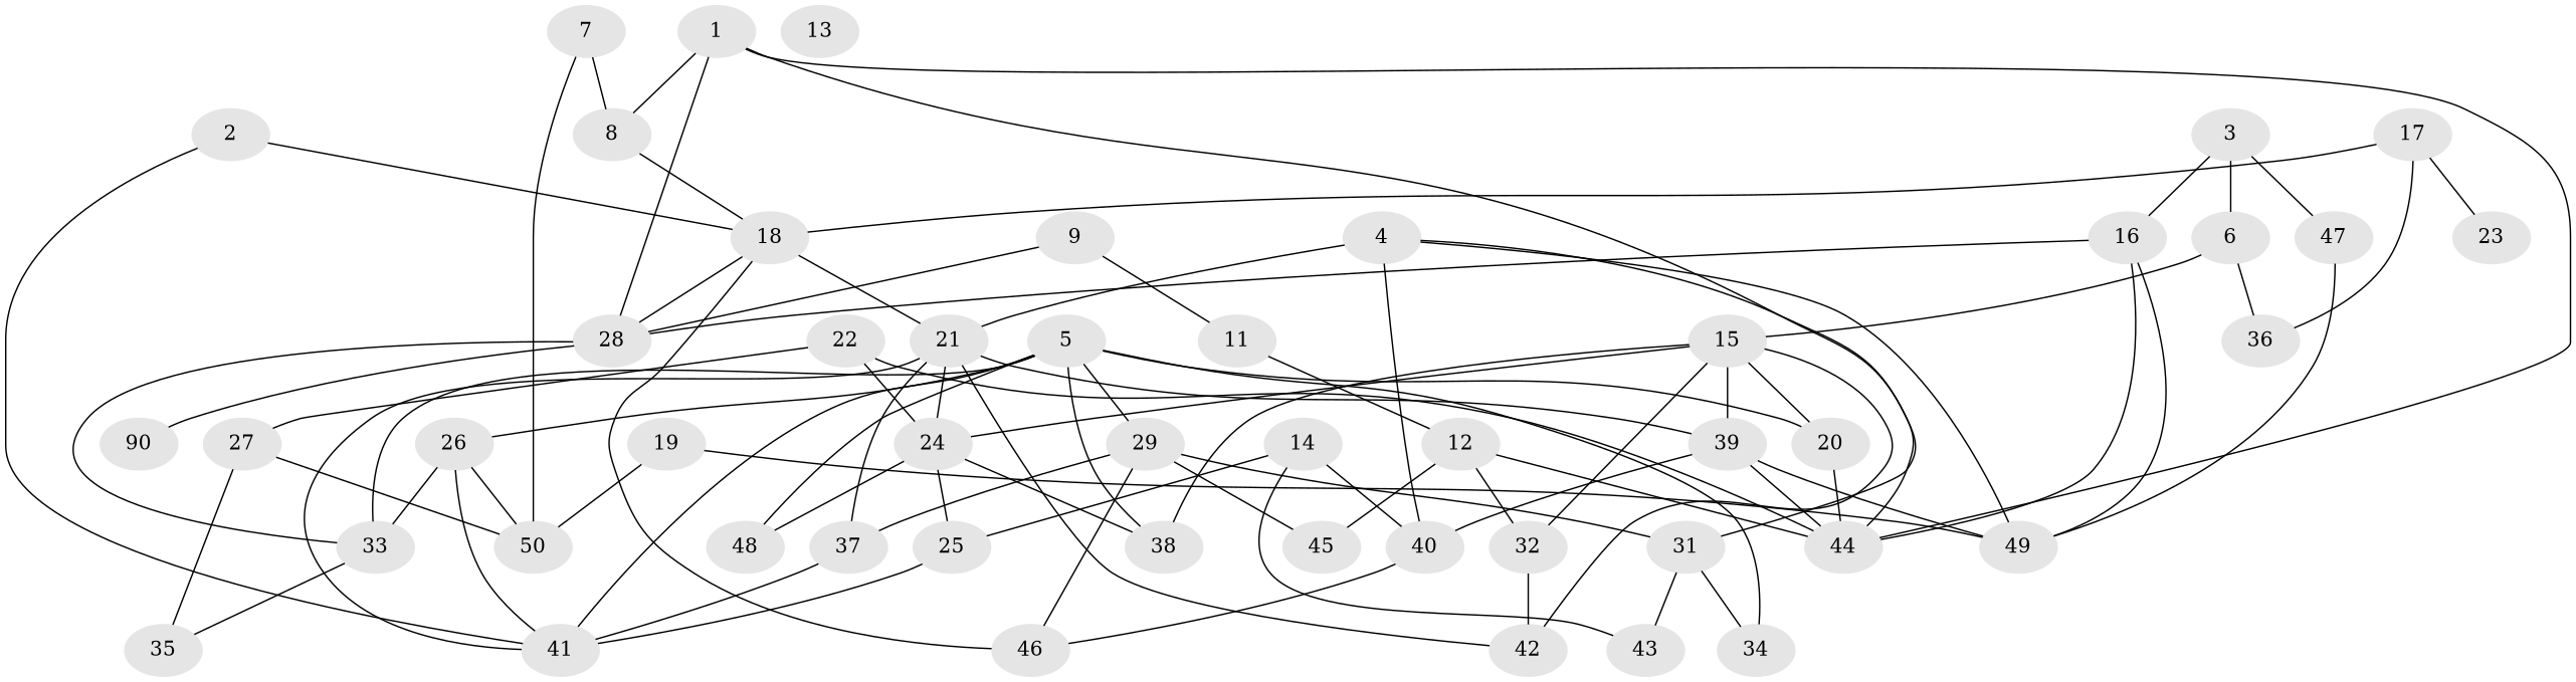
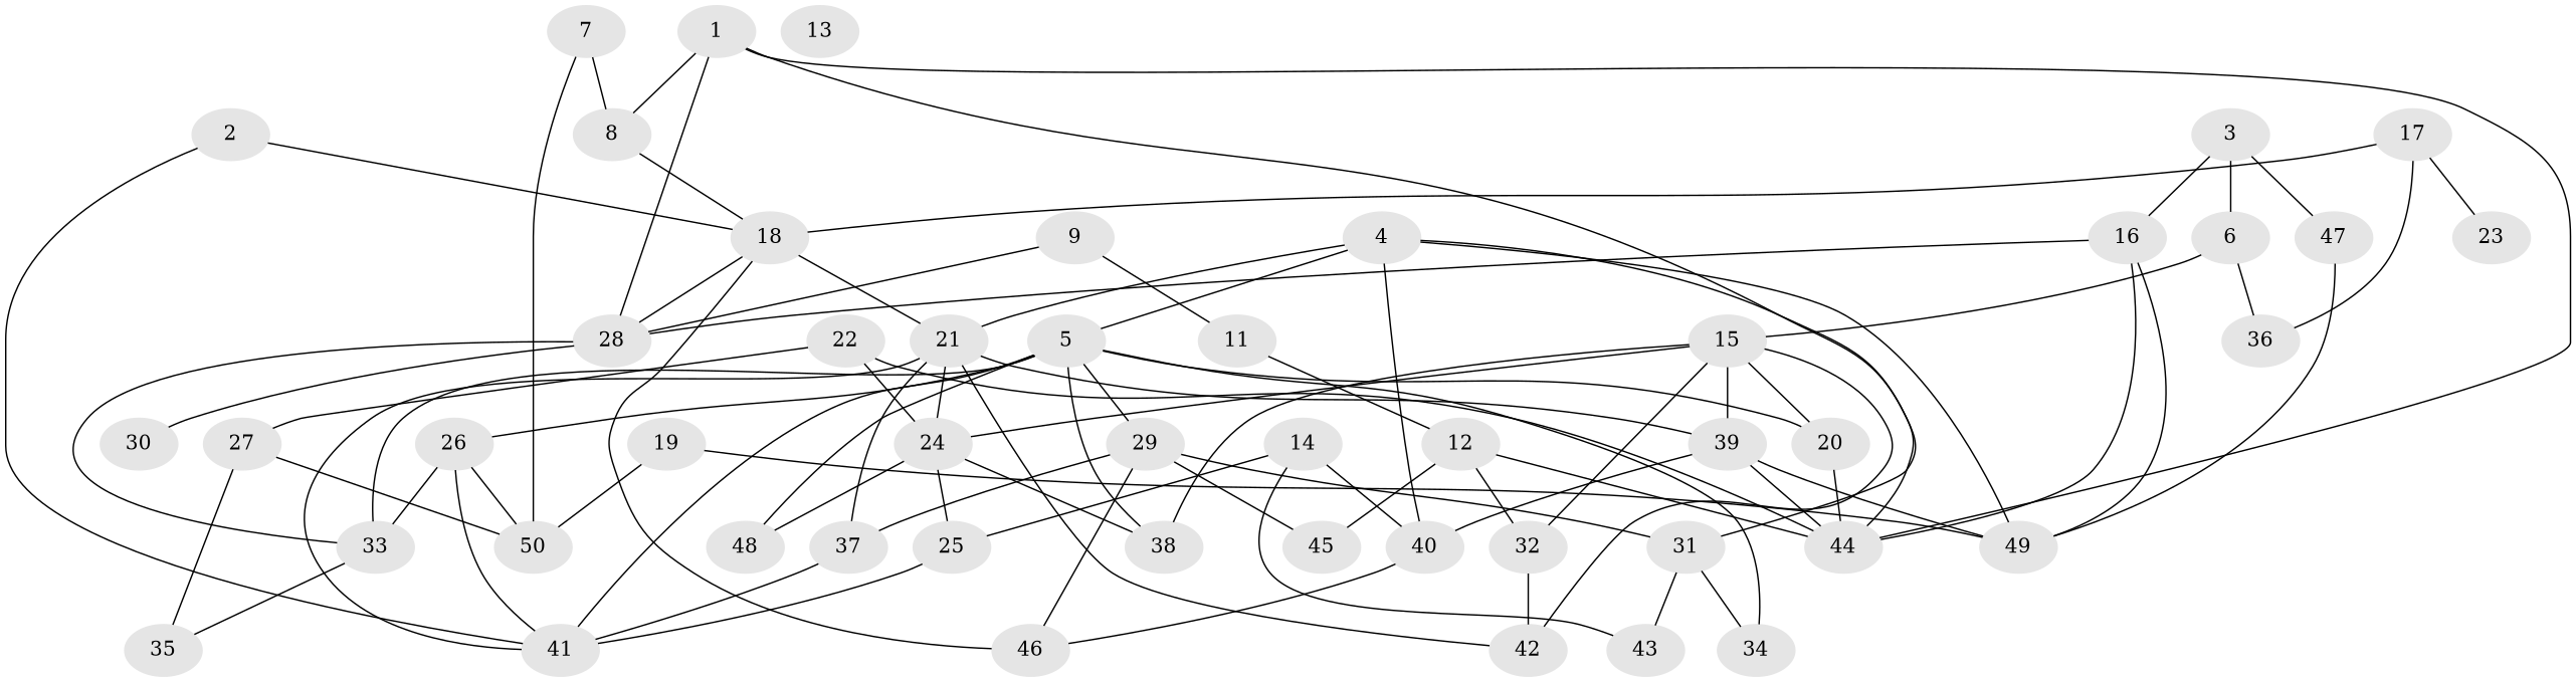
  graph {
    node [color=gray90 style=filled]
    1
    8
    28
    31
    44
    18
    33
-   30 [label=90]
+   30
    34
    43
    2
    41
    21
    46
    3
    6
    16
    47
    15
    36
    49
    4
    5
    40
    38
    20
    26
    29
    48
    24
    39
    42
    37
    50
    45
    35
    32
    7
    9
    11
    12
    13
    14
    25
    17
    23
    19
    22
    27
    1 -- 8
    1 -- 28
    1 -- 31
    1 -- 44
    8 -- 18
    28 -- 33
    28 -- 30
    31 -- 34
    31 -- 43
    18 -- 28
    18 -- 21
    18 -- 46
    33 -- 35
    2 -- 18
    2 -- 41
    21 -- 41
    21 -- 24
    21 -- 39
    21 -- 42
    21 -- 37
    3 -- 6
    3 -- 16
    3 -- 47
    6 -- 15
    6 -- 36
    16 -- 28
    16 -- 44
    16 -- 49
    47 -- 49
    15 -- 38
    15 -- 20
    15 -- 24
    15 -- 39
    15 -- 42
    15 -- 32
    4 -- 44
    4 -- 21
    4 -- 49
+   4 -- 5
    4 -- 40
    5 -- 33
    5 -- 34
    5 -- 41
    5 -- 38
    5 -- 20
    5 -- 26
    5 -- 29
    5 -- 48
    40 -- 46
    20 -- 44
    26 -- 33
    26 -- 41
    26 -- 50
    29 -- 31
    29 -- 46
    29 -- 37
    29 -- 45
    24 -- 38
    24 -- 48
    24 -- 25
    39 -- 44
    39 -- 49
    39 -- 40
    37 -- 41
    32 -- 42
    7 -- 8
    7 -- 50
    9 -- 28
    9 -- 11
    11 -- 12
    12 -- 44
    12 -- 45
    12 -- 32
    14 -- 43
    14 -- 40
    14 -- 25
    25 -- 41
    17 -- 18
    17 -- 36
    17 -- 23
    19 -- 49
    19 -- 50
    22 -- 44
    22 -- 24
    22 -- 27
    27 -- 50
    27 -- 35
  }
